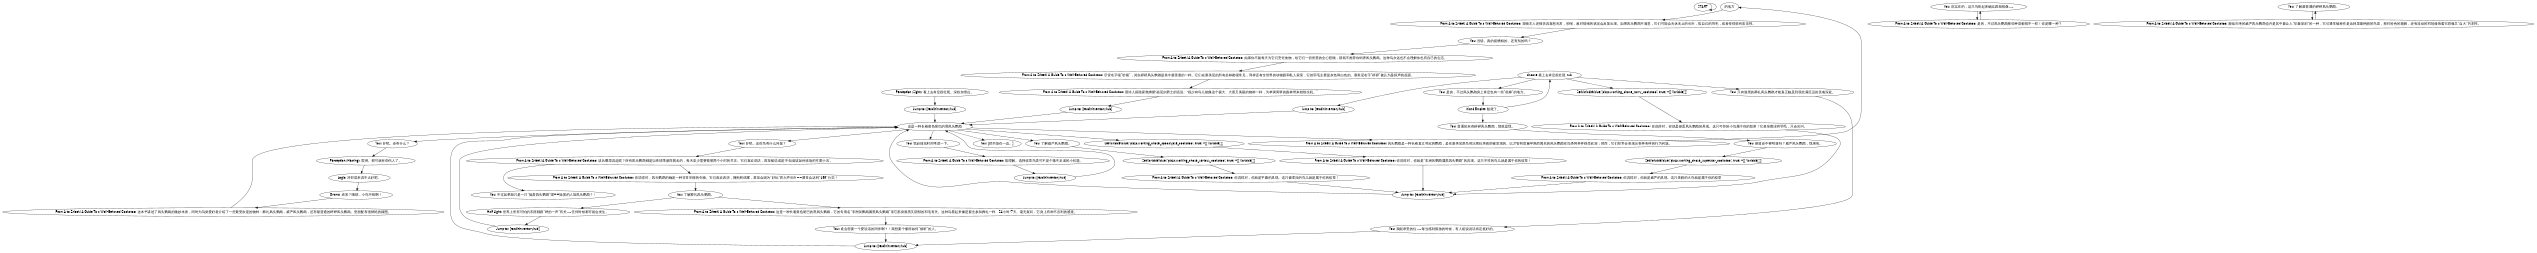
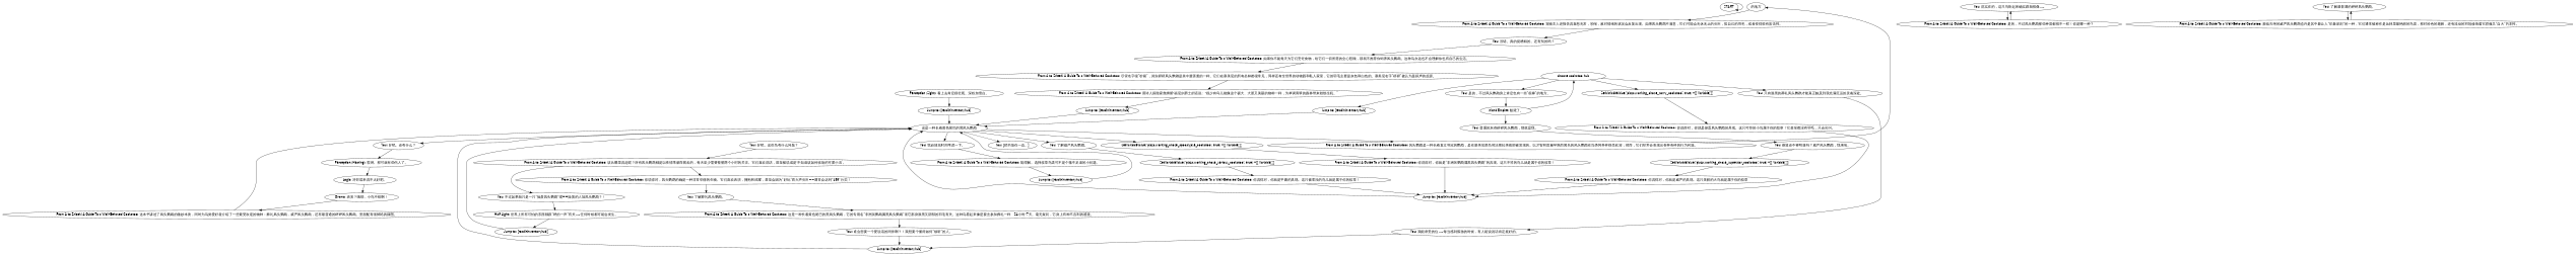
  digraph {
    fontname=Lato
    node [fontname=Lato]
    edge [fontname=Lato]
    n1 [label=START]
    n2 [label="的地方"]
    n3 [label="From A to Zrieek! A Guide To a Well-Behaved Cockatoo: 宠物主人还报告说喜怒无常，吵闹，敌对情绪的状况会反复出现。如果凤头鹦鹉不满意，它们可能会无休无止的尖叫，拔自己的羽毛，或者变得很有攻击性。"]
    n4 [label="You: 没错。真的挺糟糕的。还有别的吗？"]
    n5 [label="You: 好吧。还有什么？"]
    n6 [label="Perception (Hearing): 哎哟。那可就有些伤人了。"]
    n7 [label="Logic: 对邻居来说不太好吧。"]
    n8 [label="You: 说实在的，这只鸟听起来确实跟我很像……"]
    n9 [label="From A to Zrieek! A Guide To a Well-Behaved Cockatoo: 是的，不过凤头鹦鹉那些种类都很不一样！你是哪一种？"]
-   n10 [label="choose 看上去肯定很壮观 hub"]
+   n10 [label="choose cockatoo hub"]
    n11 [label="Jump to: [readininventoryhub]"]
    n12 [label="SetVariableValue(\"plaza.working_chose_sorry_cockatoo\", true) --[[ Variable[ ]]"]
    n13 [label="You: 是的，不过凤头鹦鹉身上肯定也有一些*很棒*的地方。"]
    n14 [label="You: 只有漆黑的葬礼凤头鹦鹉才能真正触及到我充满厄运的灵魂深处。"]
    n15 [label="这是一种长着黄色尾巴的黑凤头鹦鹉"]
    n16 [label="From A to Zrieek! A Guide To a Well-Behaved Cockatoo: 你说得对，你就是操蛋凤头鹦鹉的具现。这只可怜的小鸟属于你的纹章！它甚至都没有羽毛，只会尖叫。"]
    n17 [label="Inland Empire: 酷毙了。"]
    n18 [label="You: 普通的灰色砰砰凤头鹦鹉，那就是我。"]
    n19 [label="You: 难道还不够明显吗？威严凤头鹦鹉，我来啦。"]
    n20 [label="You: 我能承受的住……每当感到孤独的时候，有人能说说话肯定挺好的。"]
    n21 [label="SetVariableValue(\"plaza.working_chose_apocalypse_cockatoo\", true) --[[ Variable[ ]]"]
    n22 [label="You: 我必须花时间考虑一下。"]
    n23 [label="You: [把书放在一边。]"]
    n24 [label="From A to Zrieek! A Guide To a Well-Behaved Cockatoo: 凤头鹦鹉是一种长着直立羽冠的鹦鹉，是在塞美尼群岛和法斯拉美南部被发现的。以才智和普遍早熟而闻名的凤头鹦鹉在鸟类饲养界很受欢迎；然而，它们经常会表现出各种各样的行为问题。"]
    n25 [label="You: 了解威严凤头鹦鹉。"]
    n26 [label="You: 好吧，这些鸟有什么问题？"]
    n27 [label="You: 不过如果我只是一只*操蛋凤头鹦鹉*呢——操蛋的人加凤头鹦鹉？！"]
    n28 [label="Half Light: 世界上所有可怕的东西都跟*砰的一声*有关……任何时候都可能会发生。"]
    n29 [label="Jump to: [readininventoryhub]"]
    n30 [label="You: 谁会想要一个爱说话的同伴啊？！我想要个懂得如何*倾听*的人。"]
    n31 [label="Jump to: [readininventoryhub]"]
    n32 [label="From A to Zrieek! A Guide To a Well-Behaved Cockatoo: 你说得对，凤头鹦鹉的确是一种非常华丽的生物。它们喜欢表演，拥抱和炫耀，甚至会因为*好玩*而大声尖叫——通常会达到*135*分贝！"]
    n33 [label="You: 了解葬礼凤头鹦鹉。"]
    n34 [label="From A to Zrieek! A Guide To a Well-Behaved Cockatoo: 这是一种长着黄色尾巴的黑凤头鹦鹉，它的专用名*非洲灰鹦鹉属黑凤头鹦鹉*跟它那身漆黑又阴郁的羽毛有关。这种鸟看起来像是要去参加葬礼一样，24小时/7天。毫无疑问，它身上有种不吉利的感觉。"]
    n35 [label="From A to Zrieek! A Guide To a Well-Behaved Cockatoo: 你说得对，你就是*非洲灰鹦鹉属黑凤头鹦鹉*的具现。这只不祥的鸟儿就是属于你的纹章！"]
    n36 [label="Jump to: [readininventoryhub]"]
    n37 [label="You: 了解最普通的砰砰凤头鹦鹉。"]
    n38 [label="From A to Zrieek! A Guide To a Well-Behaved Cockatoo: 濒临灭绝的威严凤头鹦鹉也许是其中最让人*印象深刻*的一种，它们通常被称作是丛林里最艳丽的鸟类，那对粉色的翅膀，还有流动的羽冠修饰着它骄傲又*自大*的本性。"]
    n39 [label="From A to Zrieek! A Guide To a Well-Behaved Cockatoo: 用诗人探险家詹姆斯·福尼尔爵士的话说：“很少有鸟儿能像这个硕大、大胆又美丽的物种一样，为单调青翠的森林带来勃勃生机。”"]
    n40 [label="Jump to: [readininventoryhub]"]
    n41 [label="From A to Zrieek! A Guide To a Well-Behaved Cockatoo: 能理解。选择纹章鸟类可不是个微不足道的小问题。"]
    n42 [label="Jump to: [readininventoryhub]"]
    n43 [label="Drama: 表演？哦耶，小鸟不错啊！"]
    n44 [label="From A to Zrieek! A Guide To a Well-Behaved Cockatoo: 这本书讲述了凤头鹦鹉的微妙本质，同时为鸟类爱好者介绍了一些最受欢迎的物种：葬礼凤头鹦鹉，威严凤头鹦鹉，还有最普通的砰砰凤头鹦鹉。里面配有很鲜艳的插图。"]
    n45 [label="Jump to: [readininventoryhub]"]
    n46 [label="From A to Zrieek! A Guide To a Well-Behaved Cockatoo: 如果你不能每天为它们烹饪食物，给它们一切所需的全心照顾，那就不推荐你饲养凤头鹦鹉。这种鸟永远也不会理解你也有自己的生活。"]
    n47 [label="SetVariableValue(\"plaza.working_chose_superstar_cockatoo\", true) --[[ Variable[ ]]"]
    n48 [label="From A to Zrieek! A Guide To a Well-Behaved Cockatoo: 你说得对，你就是威严的具现。这只美丽的大鸟就是属于你的纹章！"]
    n49 [label="SetVariableValue(\"plaza.working_chose_serious_cockatoo\", true) --[[ Variable[ ]]"]
    n50 [label="From A to Zrieek! A Guide To a Well-Behaved Cockatoo: 你说得对，你就是平庸的具现。这只被埋没的鸟儿就是属于你的纹章！"]
    n51 [label="From A to Zrieek! A Guide To a Well-Behaved Cockatoo: 尽管名字很*吵闹*，其实砰砰凤头鹦鹉是其中最害羞的一种。它们在塞美尼的所有丛林都很常见，同样还有全世界的动物园和私人家里，它的羽毛主要是灰色和白色的。塞美尼名字*砰砰*被认为是拟声的起源。"]
    n52 [label="Perception (Sight): 看上去肯定很壮观。深粉加雪白。"]
    n53 [label="From A to Zrieek! A Guide To a Well-Behaved Cockatoo: 该从哪里说起呢？所有凤头鹦鹉都是以性情乖僻而闻名的，每天至少需要整整两个小时的关注。它们喜欢说话，甚至被说成是‘不知道该如何收场的可爱小丑’。"]
    n1 -> n1
    n2 -> n3
    n3 -> n4
    n4 -> n46
    n5 -> n6
    n6 -> n7
    n7 -> n43
    n8 -> n9
    n9 -> n8
    n10 -> n11
    n10 -> n12
    n10 -> n13
    n10 -> n14
    n11 -> n15
    n12 -> n16
    n13 -> n17
    n14 -> n20
    n15 -> n5
    n15 -> n21
    n15 -> n22
    n15 -> n23
    n15 -> n24
    n15 -> n25
-   n15 -> n26
    n16 -> n36
    n17 -> n10
    n17 -> n18
    n18 -> n19
    n19 -> n47
    n20 -> n31
    n21 -> n35
    n22 -> n41
    n24 -> n2
    n25 -> n49
    n26 -> n53
-   n33 -> n28
+   n27 -> n28
    n28 -> n29
    n29 -> n15
    n30 -> n31
    n31 -> n15
    n32 -> n33
    n33 -> n34
    n34 -> n30
    n35 -> n36
    n36 -> n15
    n37 -> n38
    n38 -> n37
    n39 -> n40
    n40 -> n15
    n41 -> n42
    n42 -> n15
    n43 -> n44
    n44 -> n15
    n45 -> n15
    n46 -> n51
    n47 -> n48
    n48 -> n36
    n49 -> n50
    n50 -> n36
    n51 -> n39
    n52 -> n45
    n53 -> n27
    n53 -> n32
  }
